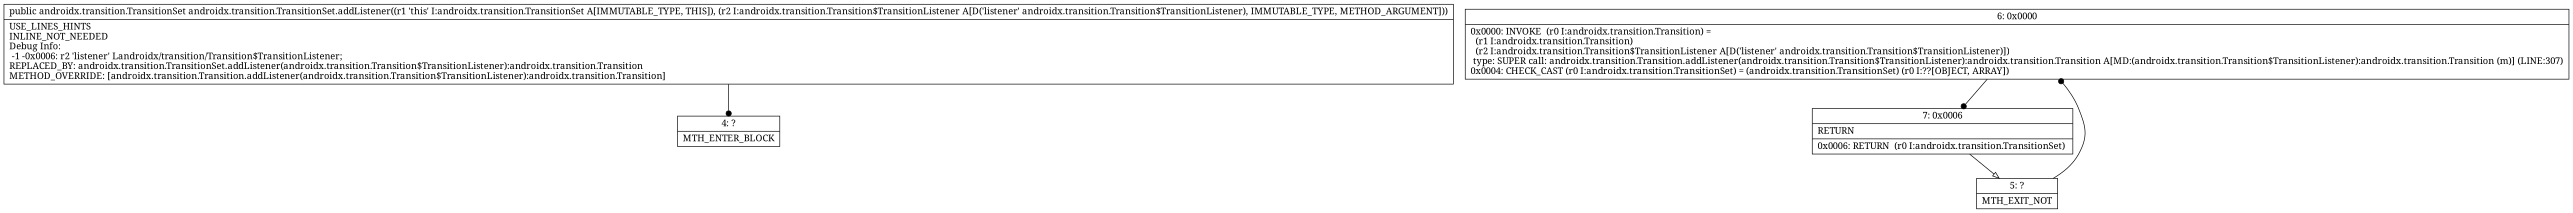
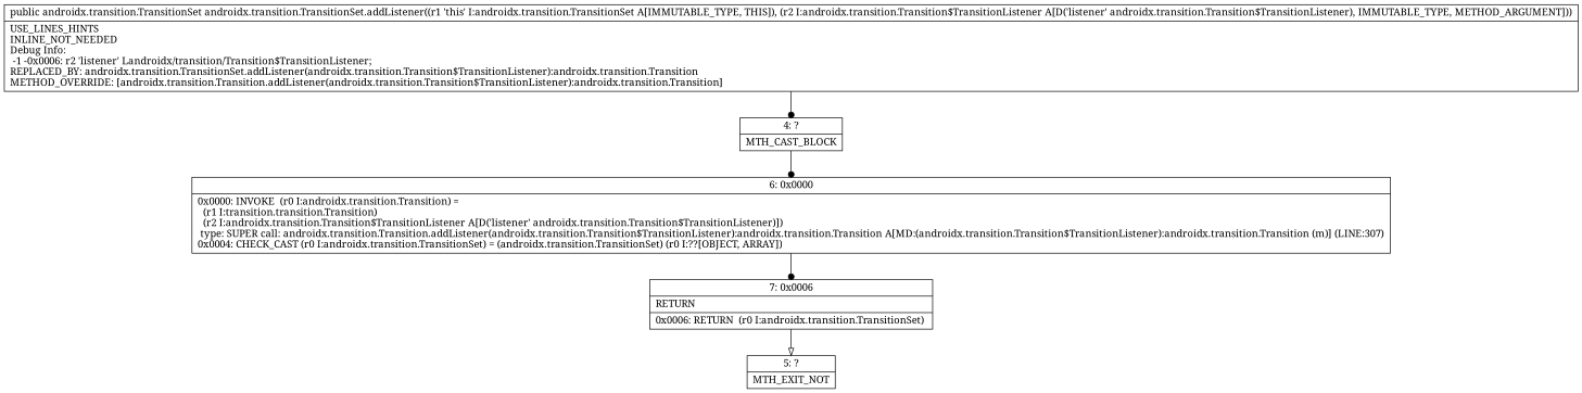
  digraph {
    fontname="Noto Serif"
    node [fontname="Noto Serif" shape=record]
    edge [arrowhead=dot fontname="Noto Serif"]
-   n1 [label="{4\:\ ?|MTH_ENTER_BLOCK\l}"]
-   n2 [label="{6\:\ 0x0000|0x0000: INVOKE  (r0 I:androidx.transition.Transition) = \l  (r1 I:androidx.transition.Transition)\l  (r2 I:androidx.transition.Transition$TransitionListener A[D('listener' androidx.transition.Transition$TransitionListener)])\l type: SUPER call: androidx.transition.Transition.addListener(androidx.transition.Transition$TransitionListener):androidx.transition.Transition A[MD:(androidx.transition.Transition$TransitionListener):androidx.transition.Transition (m)] (LINE:307)\l0x0004: CHECK_CAST (r0 I:androidx.transition.TransitionSet) = (androidx.transition.TransitionSet) (r0 I:??[OBJECT, ARRAY]) \l}"]
+   n1 [label="{4\:\ ?|MTH_CAST_BLOCK\l}"]
+   n2 [label="{6\:\ 0x0000|0x0000: INVOKE  (r0 I:androidx.transition.Transition) = \l  (r1 I:transition.transition.Transition)\l  (r2 I:androidx.transition.Transition$TransitionListener A[D('listener' androidx.transition.Transition$TransitionListener)])\l type: SUPER call: androidx.transition.Transition.addListener(androidx.transition.Transition$TransitionListener):androidx.transition.Transition A[MD:(androidx.transition.Transition$TransitionListener):androidx.transition.Transition (m)] (LINE:307)\l0x0004: CHECK_CAST (r0 I:androidx.transition.TransitionSet) = (androidx.transition.TransitionSet) (r0 I:??[OBJECT, ARRAY]) \l}"]
    n3 [label="{7\:\ 0x0006|RETURN\l|0x0006: RETURN  (r0 I:androidx.transition.TransitionSet) \l}"]
    n4 [label="{5\:\ ?|MTH_EXIT_NOT\l}"]
    n5 [label="{public androidx.transition.TransitionSet androidx.transition.TransitionSet.addListener((r1 'this' I:androidx.transition.TransitionSet A[IMMUTABLE_TYPE, THIS]), (r2 I:androidx.transition.Transition$TransitionListener A[D('listener' androidx.transition.Transition$TransitionListener), IMMUTABLE_TYPE, METHOD_ARGUMENT]))  | USE_LINES_HINTS\lINLINE_NOT_NEEDED\lDebug Info:\l  \-1 \-0x0006: r2 'listener' Landroidx\/transition\/Transition$TransitionListener;\lREPLACED_BY: androidx.transition.TransitionSet.addListener(androidx.transition.Transition$TransitionListener):androidx.transition.Transition\lMETHOD_OVERRIDE: [androidx.transition.Transition.addListener(androidx.transition.Transition$TransitionListener):androidx.transition.Transition]\l}"]
-   n4 -> n2
+   n1 -> n2
    n2 -> n3
    n3 -> n4 [arrowhead=onormal]
    n5 -> n1
  }
